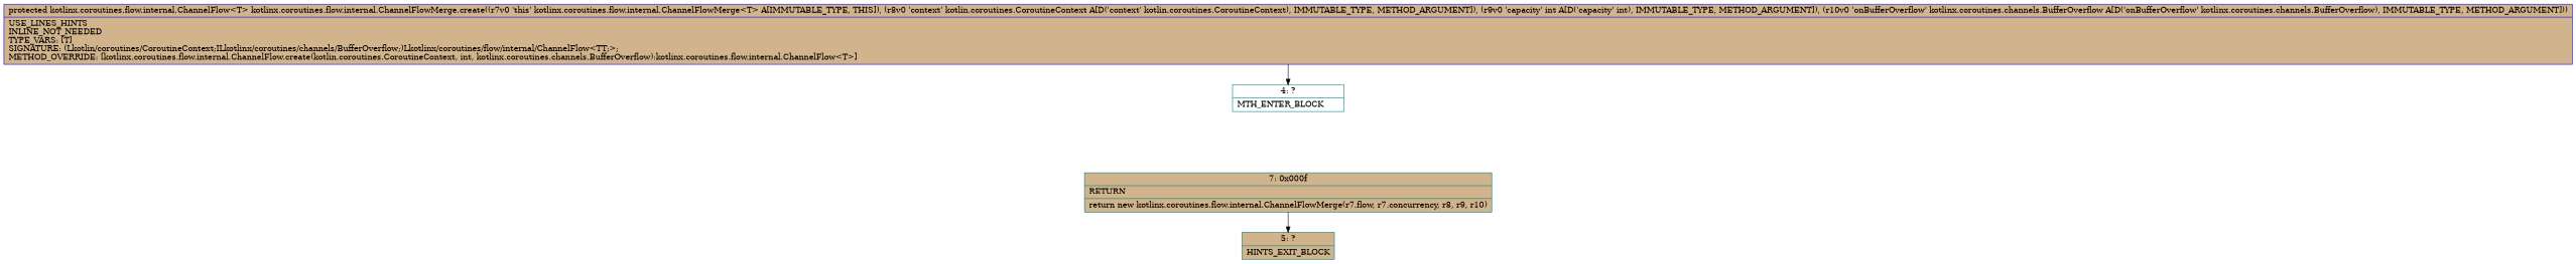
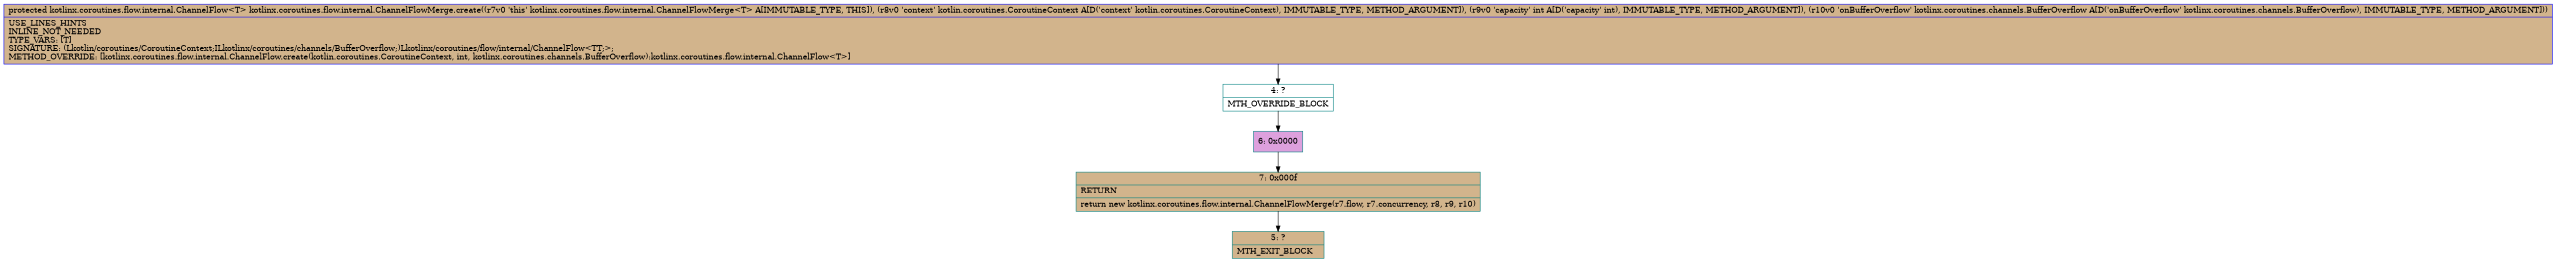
  digraph {
    node [color=teal fillcolor=tan shape=record style=filled]
-   n1 [fillcolor=white label="{4\:\ ?|MTH_ENTER_BLOCK\l}"]
+   n1 [fillcolor=white label="{4\:\ ?|MTH_OVERRIDE_BLOCK\l}"]
+   n2 [fillcolor=plum label="{6\:\ 0x0000}"]
    n3 [label="{7\:\ 0x000f|RETURN\l|return new kotlinx.coroutines.flow.internal.ChannelFlowMerge(r7.flow, r7.concurrency, r8, r9, r10)\l}"]
-   n4 [label="{5\:\ ?|HINTS_EXIT_BLOCK\l}"]
+   n4 [label="{5\:\ ?|MTH_EXIT_BLOCK\l}"]
    n5 [color=blue label="{protected kotlinx.coroutines.flow.internal.ChannelFlow\<T\> kotlinx.coroutines.flow.internal.ChannelFlowMerge.create((r7v0 'this' kotlinx.coroutines.flow.internal.ChannelFlowMerge\<T\> A[IMMUTABLE_TYPE, THIS]), (r8v0 'context' kotlin.coroutines.CoroutineContext A[D('context' kotlin.coroutines.CoroutineContext), IMMUTABLE_TYPE, METHOD_ARGUMENT]), (r9v0 'capacity' int A[D('capacity' int), IMMUTABLE_TYPE, METHOD_ARGUMENT]), (r10v0 'onBufferOverflow' kotlinx.coroutines.channels.BufferOverflow A[D('onBufferOverflow' kotlinx.coroutines.channels.BufferOverflow), IMMUTABLE_TYPE, METHOD_ARGUMENT]))  | USE_LINES_HINTS\lINLINE_NOT_NEEDED\lTYPE_VARS: [T]\lSIGNATURE: (Lkotlin\/coroutines\/CoroutineContext;ILkotlinx\/coroutines\/channels\/BufferOverflow;)Lkotlinx\/coroutines\/flow\/internal\/ChannelFlow\<TT;\>;\lMETHOD_OVERRIDE: [kotlinx.coroutines.flow.internal.ChannelFlow.create(kotlin.coroutines.CoroutineContext, int, kotlinx.coroutines.channels.BufferOverflow):kotlinx.coroutines.flow.internal.ChannelFlow\<T\>]\l}"]
+   n1 -> n2
+   n2 -> n3
    n3 -> n4
    n5 -> n1
  }
